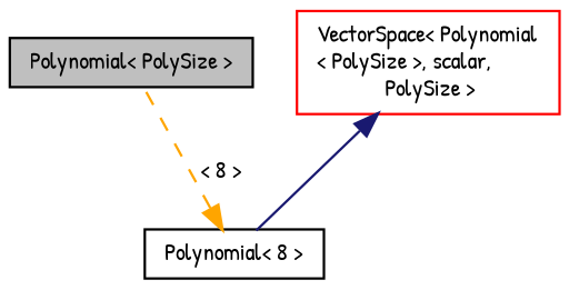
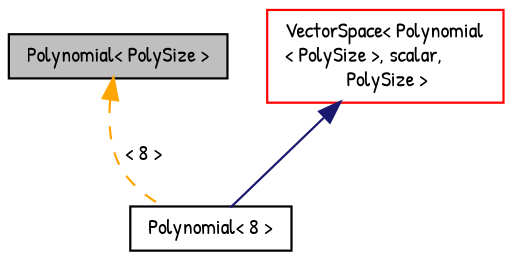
  digraph {
    fontname="Patrick Hand"
    node [color=black fontname="Patrick Hand" fontsize=10 shape=record]
    edge [dir=back fontname="Patrick Hand" fontsize=10 labelfontname=Helvetica labelfontsize=10]
    n1 [fillcolor=grey75 fontcolor=black height=0.2 label="Polynomial\< PolySize \>" style=filled width=0.4]
    n2 [height=0.2 label="Polynomial\< 8 \>" width=0.4]
    n3 [color=red height=0.2 label="VectorSpace\< Polynomial\l\< PolySize \>, scalar,\l PolySize \>" width=0.4]
-   n2 -> n1 [color=orange label=" \< 8 \>" style=dashed]
+   n1 -> n2 [color=orange label=" \< 8 \>" style=dashed]
    n3 -> n2 [color=midnightblue style=solid]
  }
